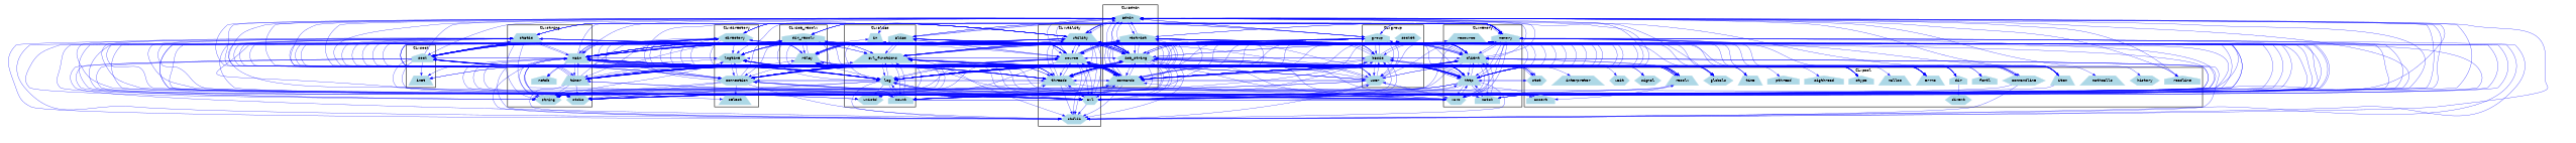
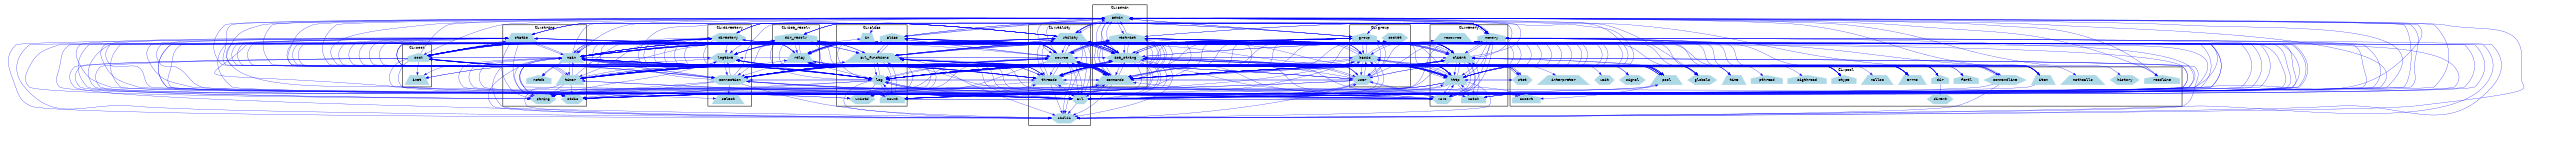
  digraph {
    fontname="DejaVu Sans Mono"
    node [color=lightblue fontcolor=black fontname="DejaVu Sans Mono" shape=trapezium style=filled]
    edge [color=blue font=6 fontname="DejaVu Sans Mono"]
    n1 [label=memory shape=house]
    n2 [label=client]
    n3 [label=resource]
    n4 [label=vars shape=hexagon]
    n5 [label=match shape=house]
    n6 [label=http]
    n7 [label=dir_resolv shape=house]
    n8 [label=relay]
    n9 [label=admin shape=house]
    n10 [label=restrict shape=house]
    n11 [label=commands]
    n12 [label=ice_string shape=hexagon]
    n13 [label=alias shape=house]
    n14 [label=mount shape=house]
    n15 [label=unistd shape=hexagon]
    n16 [label=avl_functions]
    n17 [label=in]
    n18 [label=log shape=hexagon]
    n19 [label=utility]
    n20 [label=source]
    n21 [label=stdlib shape=hexagon]
    n22 [label=avl shape=hexagon]
    n23 [label=threads]
    n24 [label=group shape=house]
    n25 [label=socket shape=hexagon]
    n26 [label=basic shape=house]
    n27 [label=user shape=hexagon]
    n28 [label=sock shape=house]
    n29 [label=inet]
    n30 [label=string shape=hexagon]
    n31 [label=stdio shape=hexagon]
    n32 [label=static]
    n33 [label=main]
    n34 [label=netdb shape=house]
    n35 [label=timer]
    n36 [label=directory shape=hexagon]
    n37 [label=connection shape=hexagon]
    n38 [label=select]
    n39 [label=logtime shape=hexagon]
-   n40 [label=resolv]
+   n40 [label=pool]
    n41 [label=item]
    n42 [label=stat shape=hexagon]
    n43 [label=interpreter]
    n44 [label=commandline shape=hexagon]
    n45 [label=ctype shape=house]
    n46 [label=globals shape=hexagon]
    n47 [label=assert shape=house]
    n48 [label=fcntl shape=house]
    n49 [label=signal shape=hexagon]
    n50 [label=errno]
    n51 [label=dir shape=house]
    n52 [label=time]
    n53 [label=mathcalls]
    n54 [label=history shape=hexagon]
    n55 [label=sigthread shape=house]
    n56 [label=dirent shape=hexagon]
    n57 [label=malloc]
    n58 [label=pthread shape=house]
    n59 [label=readline shape=house]
    n60 [label=wait shape=hexagon]
    subgraph cluster_1 {
      color=black
      label="CL:memory"
      style=bold
      n1
      n2
      n3
      n4
      n5
      n6
    }
    subgraph cluster_2 {
      color=black
      label="CL:ice_resolv"
      style=bold
      n7
      n8
    }
    subgraph cluster_3 {
      color=black
      label="CL:admin"
      style=bold
      n9
      n10
      n11
      n12
    }
    subgraph cluster_4 {
      color=black
      label="CL:alias"
      style=bold
      n13
      n14
      n15
      n16
      n17
      n18
    }
    subgraph cluster_5 {
      color=black
      label="CL:utility"
      style=bold
      n19
      n20
      n21
      n22
      n23
    }
    subgraph cluster_6 {
      color=black
      label="CL:group"
      style=bold
      n24
      n25
      n26
      n27
    }
    subgraph cluster_7 {
      color=black
      label="CL:sock"
      style=bold
      n28
      n29
    }
    subgraph cluster_8 {
      color=black
      label="CL:string"
      style=bold
      n30
      n31
      n32
      n33
      n34
      n35
    }
    subgraph cluster_9 {
      color=black
      label="CL:directory"
      style=bold
      n36
      n37
      n38
      n39
    }
    subgraph cluster_10 {
      color=black
      label="CL:pool"
      style=bold
      n40
      n41
      n42
      n43
      n44
      n45
      n46
      n47
      n48
      n49
      n50
      n51
      n52
      n53
      n54
      n55
      n56
      n57
      n58
      n59
      n60
    }
    n1 -> n2
    n1 -> n4
    n1 -> n6
    n1 -> n7
    n1 -> n8
    n1 -> n9
    n1 -> n10
    n1 -> n11
    n1 -> n12
    n1 -> n13
    n1 -> n14
    n1 -> n18
    n1 -> n19
    n1 -> n20
    n1 -> n21
    n1 -> n23
    n1 -> n24
    n1 -> n26
    n1 -> n27
    n1 -> n28
    n1 -> n29
    n1 -> n30
    n1 -> n31
    n1 -> n32
    n1 -> n33
    n1 -> n36
    n1 -> n37
    n1 -> n39
    n1 -> n41
    n1 -> n44
    n1 -> n51
    n1 -> n53
    n2 -> n1
    n2 -> n4
    n2 -> n5
    n2 -> n6
    n2 -> n8
    n2 -> n9
    n2 -> n10
    n2 -> n11
    n2 -> n12
    n2 -> n16
    n2 -> n17
    n2 -> n18
    n2 -> n19
    n2 -> n20
    n2 -> n21
    n2 -> n22
    n2 -> n23
    n2 -> n26
    n2 -> n28
    n2 -> n30
    n2 -> n32
    n2 -> n33
    n2 -> n35
    n2 -> n37
    n2 -> n40
    n4 -> n1
    n4 -> n2
    n4 -> n6
    n4 -> n8
    n4 -> n11
    n4 -> n12
    n4 -> n16
    n4 -> n18
    n4 -> n19
    n4 -> n22
    n4 -> n27
    n4 -> n30
    n4 -> n32
    n4 -> n33
    n4 -> n37
    n4 -> n39
    n5 -> n2
    n5 -> n6
    n5 -> n10
    n5 -> n19
    n5 -> n32
    n6 -> n1
    n6 -> n2
    n6 -> n4
    n6 -> n5
    n6 -> n9
    n6 -> n10
    n6 -> n11
    n6 -> n12
    n6 -> n15
    n6 -> n16
    n6 -> n18
    n6 -> n19
    n6 -> n20
    n6 -> n21
    n6 -> n22
    n6 -> n23
    n6 -> n26
    n6 -> n28
    n6 -> n30
    n6 -> n31
    n6 -> n32
    n6 -> n33
    n6 -> n36
    n6 -> n37
    n6 -> n39
    n6 -> n42
    n6 -> n45
    n6 -> n50
    n6 -> n51
    n7 -> n1
    n7 -> n8
    n7 -> n11
    n7 -> n12
    n7 -> n18
    n7 -> n19
    n7 -> n23
    n7 -> n28
    n7 -> n29
    n7 -> n30
    n7 -> n33
    n7 -> n34
    n7 -> n37
    n7 -> n45
    n7 -> n50
    n8 -> n1
    n8 -> n4
    n8 -> n7
    n8 -> n11
    n8 -> n12
    n8 -> n18
    n8 -> n19
    n8 -> n20
    n8 -> n21
    n8 -> n22
    n8 -> n23
    n8 -> n25
    n8 -> n28
    n8 -> n30
    n8 -> n31
    n8 -> n33
    n8 -> n37
    n8 -> n39
    n8 -> n40
    n8 -> n45
    n8 -> n52
    n9 -> n1
    n9 -> n2
    n9 -> n6
    n9 -> n10
    n9 -> n11
    n9 -> n12
    n9 -> n13
    n9 -> n14
    n9 -> n18
    n9 -> n19
    n9 -> n20
    n9 -> n21
    n9 -> n22
    n9 -> n23
    n9 -> n24
    n9 -> n27
    n9 -> n28
    n9 -> n30
    n9 -> n31
    n9 -> n33
    n9 -> n37
    n9 -> n39
    n9 -> n41
    n9 -> n46
    n9 -> n54
    n9 -> n59
    n10 -> n1
    n10 -> n2
    n10 -> n5
    n10 -> n6
    n10 -> n9
    n10 -> n11
    n10 -> n12
    n10 -> n16
    n10 -> n18
    n10 -> n20
    n10 -> n21
    n10 -> n22
    n10 -> n23
    n10 -> n33
    n10 -> n37
    n11 -> n1
    n11 -> n2
    n11 -> n6
    n11 -> n7
    n11 -> n8
    n11 -> n9
    n11 -> n10
    n11 -> n12
    n11 -> n13
    n11 -> n14
    n11 -> n16
    n11 -> n18
    n11 -> n19
    n11 -> n20
    n11 -> n21
    n11 -> n22
    n11 -> n23
    n11 -> n24
    n11 -> n26
    n11 -> n27
    n11 -> n28
    n11 -> n30
    n11 -> n31
    n11 -> n33
    n11 -> n35
    n11 -> n36
    n11 -> n37
    n11 -> n39
    n11 -> n40
    n11 -> n41
    n11 -> n45
    n11 -> n46
    n11 -> n50
    n11 -> n57
    n12 -> n1
    n12 -> n2
    n12 -> n4
    n12 -> n6
    n12 -> n7
    n12 -> n8
    n12 -> n9
    n12 -> n10
    n12 -> n11
    n12 -> n13
    n12 -> n14
    n12 -> n16
    n12 -> n18
    n12 -> n19
    n12 -> n20
    n12 -> n21
    n12 -> n23
    n12 -> n24
    n12 -> n26
    n12 -> n27
    n12 -> n28
    n12 -> n29
    n12 -> n30
    n12 -> n31
    n12 -> n32
    n12 -> n33
    n12 -> n35
    n12 -> n36
    n12 -> n37
    n12 -> n39
    n12 -> n45
    n12 -> n59
    n13 -> n1
    n13 -> n9
    n13 -> n11
    n13 -> n12
    n13 -> n16
    n13 -> n18
    n13 -> n20
    n13 -> n22
    n13 -> n23
    n13 -> n30
    n13 -> n31
    n13 -> n33
    n14 -> n1
    n14 -> n9
    n14 -> n11
    n14 -> n12
    n14 -> n16
    n14 -> n18
    n14 -> n19
    n14 -> n22
    n14 -> n23
    n14 -> n24
    n14 -> n26
    n14 -> n30
    n14 -> n31
    n14 -> n33
    n16 -> n4
    n16 -> n10
    n16 -> n11
    n16 -> n12
    n16 -> n13
    n16 -> n14
    n16 -> n18
    n16 -> n19
    n16 -> n20
    n16 -> n22
    n16 -> n24
    n16 -> n31
    n16 -> n33
    n16 -> n35
    n18 -> n1
    n18 -> n4
    n18 -> n6
    n18 -> n9
    n18 -> n11
    n18 -> n12
    n18 -> n14
    n18 -> n15
    n18 -> n16
    n18 -> n19
    n18 -> n20
    n18 -> n21
    n18 -> n22
    n18 -> n23
    n18 -> n24
    n18 -> n27
    n18 -> n28
    n18 -> n30
    n18 -> n31
    n18 -> n32
    n18 -> n33
    n18 -> n35
    n18 -> n37
    n18 -> n39
    n18 -> n46
    n18 -> n50
    n19 -> n1
    n19 -> n2
    n19 -> n4
    n19 -> n5
    n19 -> n6
    n19 -> n7
    n19 -> n8
    n19 -> n9
    n19 -> n11
    n19 -> n12
    n19 -> n14
    n19 -> n15
    n19 -> n16
    n19 -> n17
    n19 -> n18
    n19 -> n20
    n19 -> n21
    n19 -> n22
    n19 -> n23
    n19 -> n24
    n19 -> n26
    n19 -> n27
    n19 -> n28
    n19 -> n30
    n19 -> n31
    n19 -> n32
    n19 -> n33
    n19 -> n35
    n19 -> n36
    n19 -> n37
    n19 -> n39
    n19 -> n46
    n19 -> n48
    n19 -> n50
    n19 -> n52
    n20 -> n1
    n20 -> n2
    n20 -> n6
    n20 -> n8
    n20 -> n9
    n20 -> n10
    n20 -> n11
    n20 -> n12
    n20 -> n13
    n20 -> n15
    n20 -> n16
    n20 -> n18
    n20 -> n19
    n20 -> n21
    n20 -> n22
    n20 -> n23
    n20 -> n25
    n20 -> n28
    n20 -> n30
    n20 -> n31
    n20 -> n33
    n20 -> n35
    n20 -> n37
    n20 -> n40
    n20 -> n45
    n20 -> n50
    n22 -> n1
    n22 -> n2
    n22 -> n4
    n22 -> n6
    n22 -> n8
    n22 -> n9
    n22 -> n10
    n22 -> n11
    n22 -> n13
    n22 -> n14
    n22 -> n16
    n22 -> n18
    n22 -> n19
    n22 -> n20
    n22 -> n21
    n22 -> n23
    n22 -> n24
    n22 -> n26
    n22 -> n27
    n22 -> n31
    n22 -> n33
    n22 -> n35
    n22 -> n36
    n22 -> n37
    n22 -> n40
    n22 -> n47
    n23 -> n1
    n23 -> n2
    n23 -> n6
    n23 -> n9
    n23 -> n11
    n23 -> n12
    n23 -> n16
    n23 -> n18
    n23 -> n19
    n23 -> n20
    n23 -> n21
    n23 -> n22
    n23 -> n31
    n23 -> n33
    n23 -> n35
    n23 -> n37
    n23 -> n39
    n23 -> n40
    n23 -> n47
    n23 -> n49
    n23 -> n55
    n23 -> n58
    n24 -> n1
    n24 -> n9
    n24 -> n11
    n24 -> n12
    n24 -> n14
    n24 -> n16
    n24 -> n18
    n24 -> n19
    n24 -> n22
    n24 -> n23
    n24 -> n26
    n24 -> n27
    n24 -> n30
    n24 -> n31
    n24 -> n33
    n26 -> n1
    n26 -> n2
    n26 -> n6
    n26 -> n11
    n26 -> n12
    n26 -> n14
    n26 -> n18
    n26 -> n19
    n26 -> n22
    n26 -> n23
    n26 -> n24
    n26 -> n27
    n26 -> n30
    n26 -> n33
    n26 -> n39
    n26 -> n42
    n27 -> n1
    n27 -> n4
    n27 -> n9
    n27 -> n11
    n27 -> n12
    n27 -> n16
    n27 -> n18
    n27 -> n19
    n27 -> n21
    n27 -> n22
    n27 -> n23
    n27 -> n24
    n27 -> n26
    n27 -> n30
    n27 -> n31
    n27 -> n33
    n28 -> n1
    n28 -> n2
    n28 -> n6
    n28 -> n7
    n28 -> n8
    n28 -> n9
    n28 -> n11
    n28 -> n12
    n28 -> n15
    n28 -> n17
    n28 -> n18
    n28 -> n19
    n28 -> n20
    n28 -> n21
    n28 -> n25
    n28 -> n29
    n28 -> n30
    n28 -> n31
    n28 -> n32
    n28 -> n33
    n28 -> n35
    n28 -> n36
    n28 -> n37
    n28 -> n38
    n28 -> n45
    n28 -> n46
    n28 -> n48
    n28 -> n50
    n32 -> n1
    n32 -> n2
    n32 -> n4
    n32 -> n5
    n32 -> n6
    n32 -> n12
    n32 -> n15
    n32 -> n16
    n32 -> n18
    n32 -> n19
    n32 -> n21
    n32 -> n22
    n32 -> n28
    n32 -> n30
    n32 -> n31
    n32 -> n33
    n32 -> n42
    n32 -> n51
    n33 -> n1
    n33 -> n3
    n33 -> n6
    n33 -> n7
    n33 -> n9
    n33 -> n11
    n33 -> n12
    n33 -> n16
    n33 -> n18
    n33 -> n19
    n33 -> n20
    n33 -> n21
    n33 -> n22
    n33 -> n23
    n33 -> n25
    n33 -> n26
    n33 -> n28
    n33 -> n30
    n33 -> n31
    n33 -> n32
    n33 -> n34
    n33 -> n35
    n33 -> n36
    n33 -> n37
    n33 -> n39
    n33 -> n40
    n33 -> n42
    n33 -> n43
    n33 -> n44
    n33 -> n46
    n33 -> n49
    n33 -> n60
    n35 -> n1
    n35 -> n2
    n35 -> n8
    n35 -> n11
    n35 -> n12
    n35 -> n16
    n35 -> n17
    n35 -> n18
    n35 -> n19
    n35 -> n20
    n35 -> n21
    n35 -> n22
    n35 -> n23
    n35 -> n25
    n35 -> n28
    n35 -> n30
    n35 -> n31
    n35 -> n33
    n35 -> n36
    n35 -> n39
    n35 -> n46
    n35 -> n50
    n36 -> n1
    n36 -> n6
    n36 -> n11
    n36 -> n12
    n36 -> n16
    n36 -> n18
    n36 -> n19
    n36 -> n20
    n36 -> n21
    n36 -> n22
    n36 -> n23
    n36 -> n28
    n36 -> n30
    n36 -> n31
    n36 -> n33
    n36 -> n35
    n36 -> n39
    n37 -> n1
    n37 -> n2
    n37 -> n4
    n37 -> n6
    n37 -> n7
    n37 -> n9
    n37 -> n10
    n37 -> n11
    n37 -> n12
    n37 -> n18
    n37 -> n19
    n37 -> n20
    n37 -> n21
    n37 -> n22
    n37 -> n23
    n37 -> n28
    n37 -> n30
    n37 -> n31
    n37 -> n33
    n37 -> n38
    n37 -> n39
    n37 -> n50
    n39 -> n2
    n39 -> n11
    n39 -> n21
    n39 -> n30
    n39 -> n33
    n39 -> n37
    n39 -> n52
    n40 -> n2
    n40 -> n8
    n40 -> n11
    n40 -> n16
    n40 -> n18
    n40 -> n20
    n40 -> n22
    n40 -> n23
    n40 -> n33
    n40 -> n47
    n41 -> n1
    n41 -> n9
    n41 -> n11
    n41 -> n12
    n41 -> n18
    n41 -> n20
    n41 -> n31
    n41 -> n39
    n42 -> n6
    n42 -> n26
    n42 -> n32
    n44 -> n1
    n44 -> n11
    n44 -> n18
    n44 -> n21
    n44 -> n31
    n44 -> n33
    n51 -> n1
    n51 -> n6
    n51 -> n32
    n51 -> n56
    n59 -> n9
  }
